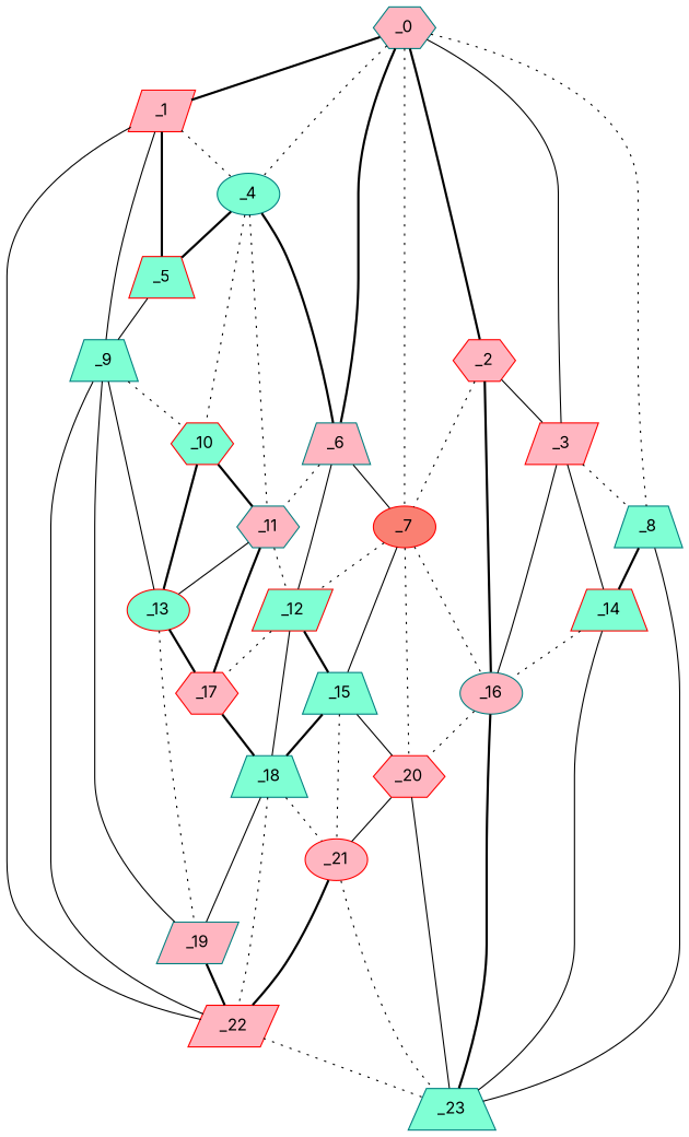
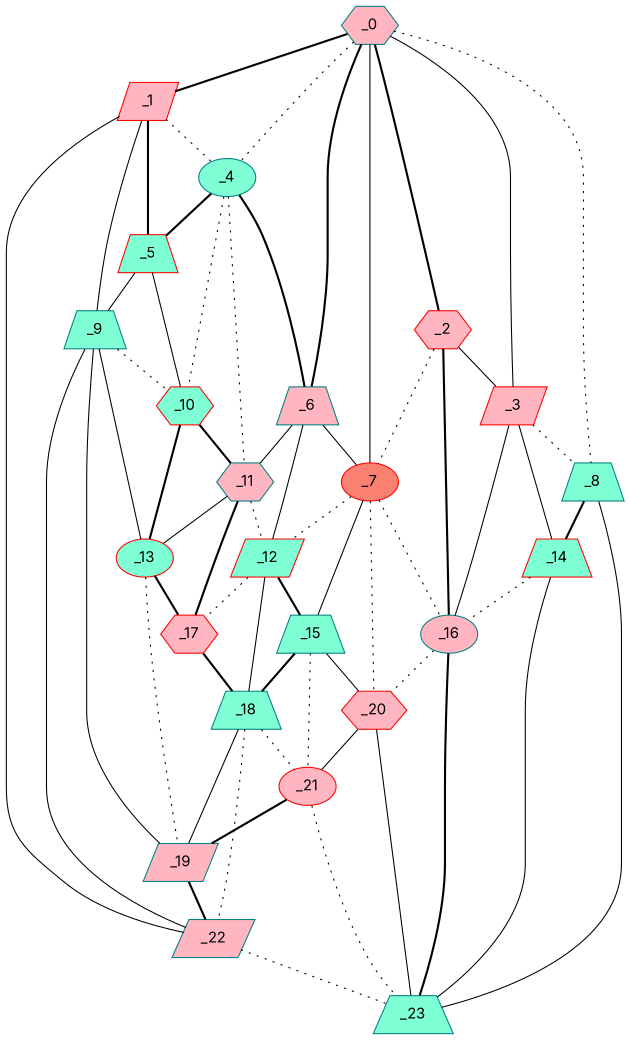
  graph {
    fontname=Inter
    node [color=teal fillcolor=lightpink fontname=Inter shape=trapezium style=filled x=60 y=35]
    edge [fontname=Inter style=dotted valence=2]
    _0 [shape=hexagon x=47 y=57]
    _1 [color=red shape=parallelogram x=49 y=125]
    _2 [color=red shape=hexagon x=52 y=50]
    _3 [color=red shape=parallelogram x=56]
    _4 [fillcolor=aquamarine shape=ellipse y=104]
    _6 [x=61 y=82]
    _7 [color=red fillcolor=salmon shape=ellipse x=65 y=69]
    _8 [fillcolor=aquamarine x=67 y=2]
    _5 [color=red fillcolor=aquamarine y=112]
    _9 [fillcolor=aquamarine x=68 y=114]
-   _22 [color=red shape=parallelogram x=84 y=117]
+   _22 [shape=parallelogram x=84 y=117]
    _16 [shape=ellipse x=81 y=46]
    _14 [color=red fillcolor=aquamarine x=77]
    _10 [color=red fillcolor=aquamarine shape=hexagon x=69 y=103]
    _11 [shape=hexagon x=73 y=94]
    _12 [color=red fillcolor=aquamarine shape=parallelogram x=76 y=86]
    _15 [fillcolor=aquamarine x=77 y=70]
    _20 [color=red shape=hexagon x=83 y=65]
    _23 [fillcolor=aquamarine x=86 y=51]
    _13 [color=red fillcolor=aquamarine shape=ellipse x=76 y=106]
    _19 [shape=parallelogram x=82 y=109]
    _17 [color=red shape=hexagon x=81 y=104]
    _18 [fillcolor=aquamarine x=82 y=82]
    _21 [color=red shape=ellipse x=83 y=74]
    _0 -- _1 [style=bold valence=1]
    _0 -- _2 [style=bold]
    _0 -- _3 [style=solid valence=1]
    _0 -- _4
    _0 -- _6 [style=bold valence=1]
-   _0 -- _7
+   _0 -- _7 [style=solid]
    _0 -- _8 [valence=1]
    _1 -- _4
    _1 -- _5 [style=bold]
    _1 -- _9 [style=solid valence=1]
    _1 -- _22 [style=solid valence=1]
    _2 -- _3 [style=solid valence=1]
    _2 -- _7 [valence=1]
    _2 -- _16 [style=bold]
    _3 -- _8
    _3 -- _16 [style=solid valence=1]
    _3 -- _14 [style=solid]
    _4 -- _6 [style=bold]
    _4 -- _5 [style=bold valence=1]
    _4 -- _10
    _4 -- _11 [valence=1]
    _6 -- _7 [style=solid]
-   _6 -- _11
+   _6 -- _11 [style=solid]
    _6 -- _12 [style=solid]
    _7 -- _16 [valence=1]
    _7 -- _12 [valence=1]
    _7 -- _15 [style=solid]
    _7 -- _20
    _8 -- _14 [style=bold valence=1]
    _8 -- _23 [style=solid valence=1]
    _5 -- _9 [style=solid valence=1]
+   _5 -- _10 [style=solid]
    _9 -- _22 [style=solid]
    _9 -- _10 [valence=1]
    _9 -- _13 [style=solid]
    _9 -- _19 [style=solid valence=1]
    _22 -- _23 [valence=1]
    _16 -- _20
    _16 -- _23 [style=bold]
    _14 -- _16
    _14 -- _23 [style=solid valence=1]
    _10 -- _11 [style=bold]
    _10 -- _13 [style=bold]
    _11 -- _12 [valence=1]
    _11 -- _13 [style=solid]
    _11 -- _17 [style=bold]
    _12 -- _15 [style=bold]
    _12 -- _17 [valence=1]
    _12 -- _18 [style=solid valence=1]
    _15 -- _20 [style=solid]
    _15 -- _18 [style=bold]
    _15 -- _21 [valence=1]
    _20 -- _23 [style=solid]
    _20 -- _21 [style=solid valence=1]
    _13 -- _19
    _13 -- _17 [style=bold valence=1]
    _19 -- _22 [style=bold]
    _17 -- _18 [style=bold valence=1]
    _18 -- _22
    _18 -- _19 [style=solid]
    _18 -- _21
-   _21 -- _22 [style=bold valence=1]
+   _21 -- _19 [style=bold valence=1]
    _21 -- _23
  }
